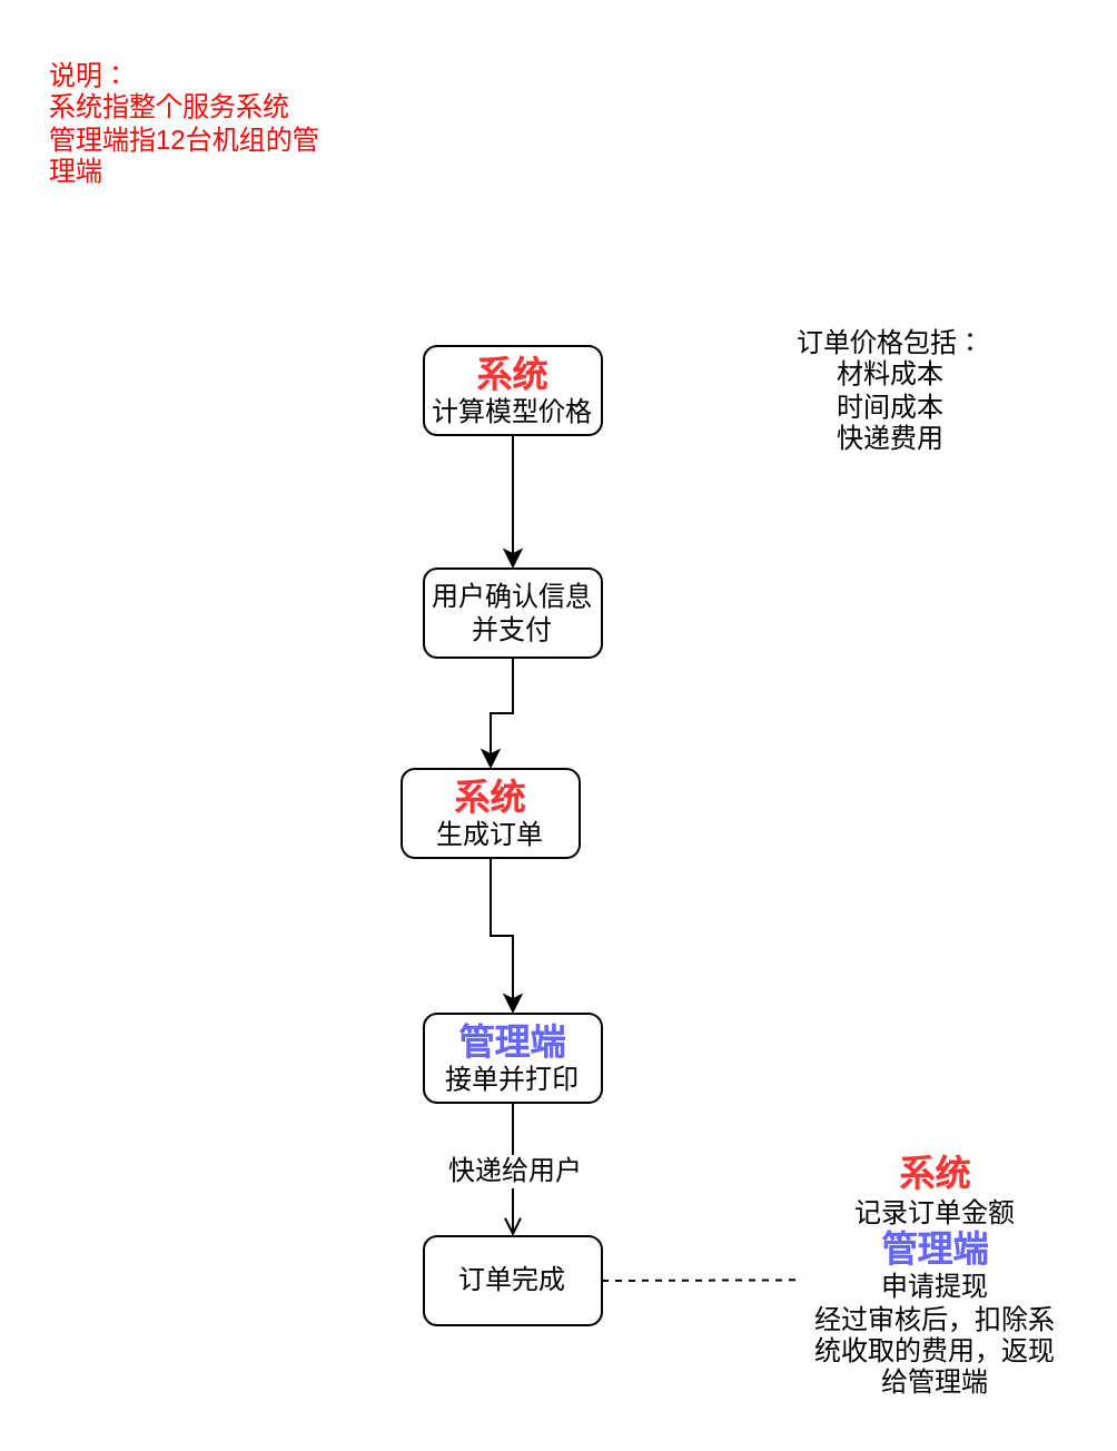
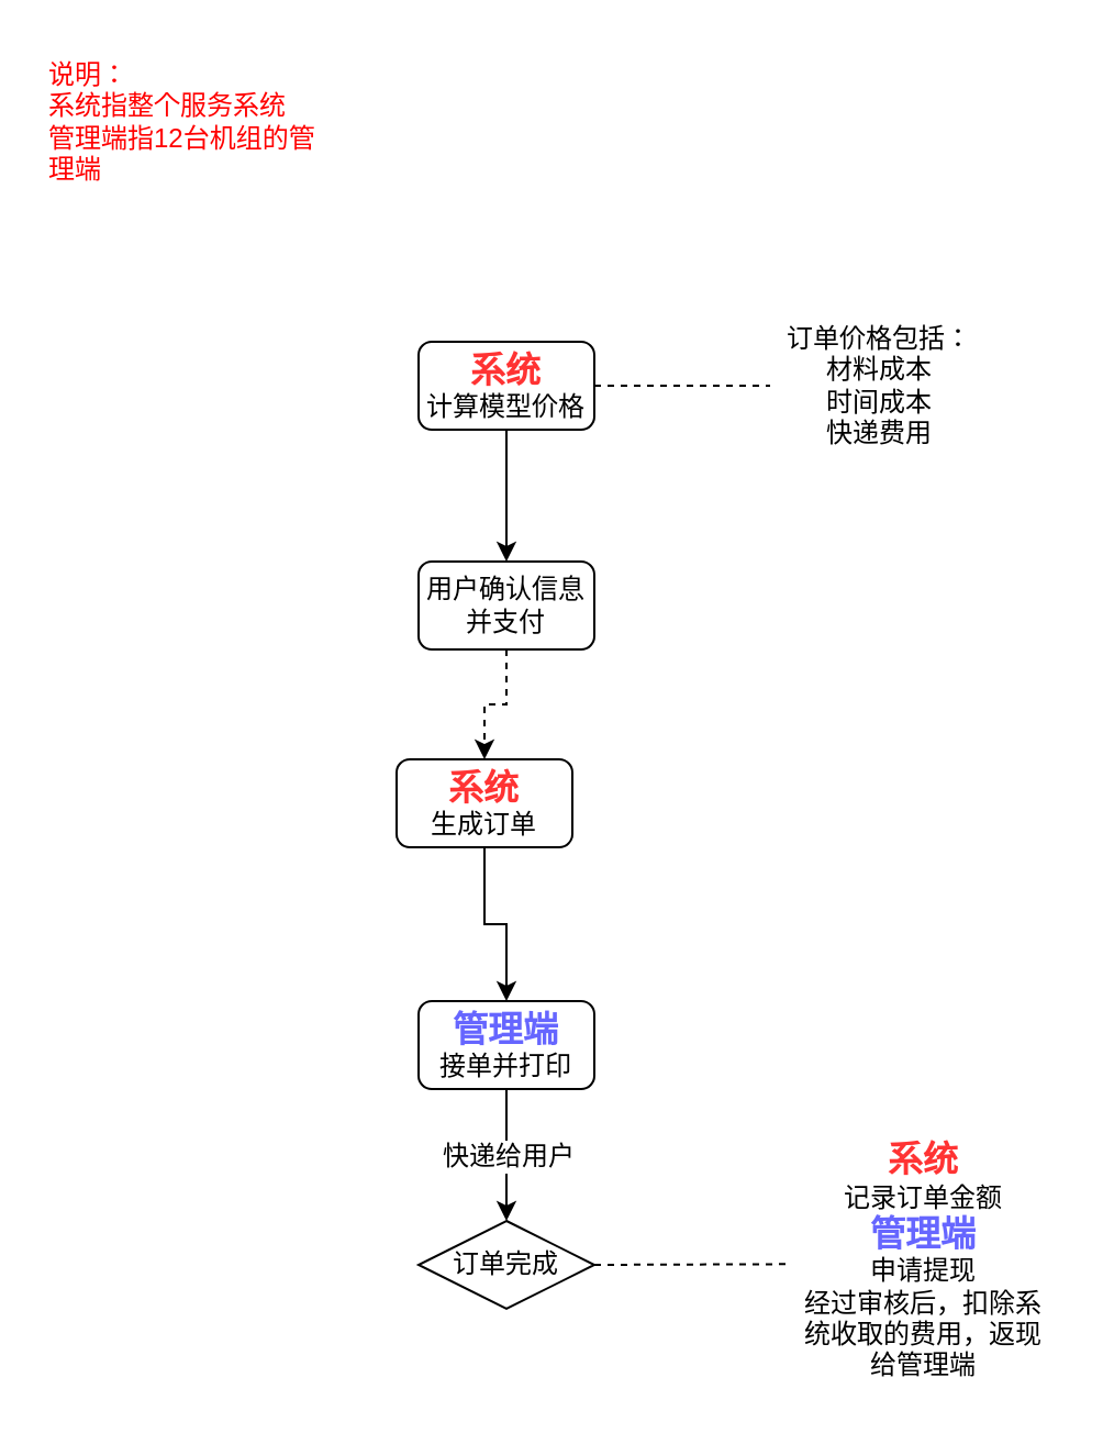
  <mxCell id="0" />
  <mxCell id="1" parent="0" />
  <mxCell id="2" style="edgeStyle=orthogonalEdgeStyle;rounded=0;orthogonalLoop=1;jettySize=auto;html=1;entryX=0.5;entryY=0;entryDx=0;entryDy=0;" edge="1" parent="1" source="3" target="5"><mxGeometry relative="1" as="geometry" /></mxCell>
  <mxCell id="3" value="&lt;b&gt;&lt;font color=&quot;#ff3333&quot; style=&quot;font-size: 16px&quot;&gt;系统&lt;/font&gt;&lt;/b&gt;&lt;br&gt;计算模型价格" style="rounded=1;whiteSpace=wrap;html=1;" vertex="1" parent="1"><mxGeometry x="190" y="155" width="80" height="40" as="geometry" /></mxCell>
- <mxCell id="4" style="edgeStyle=orthogonalEdgeStyle;rounded=0;orthogonalLoop=1;jettySize=auto;html=1;entryX=0.5;entryY=0;entryDx=0;entryDy=0;" edge="1" parent="1" source="5" target="9"><mxGeometry relative="1" as="geometry" /></mxCell>
+ <mxCell id="4" style="edgeStyle=orthogonalEdgeStyle;rounded=0;orthogonalLoop=1;jettySize=auto;html=1;entryX=0.5;entryY=0;entryDx=0;entryDy=0;dashed=1;" edge="1" parent="1" source="5" target="9"><mxGeometry relative="1" as="geometry" /></mxCell>
  <mxCell id="5" value="用户确认信息并支付" style="rounded=1;whiteSpace=wrap;html=1;" vertex="1" parent="1"><mxGeometry x="190" y="255" width="80" height="40" as="geometry" /></mxCell>
  <mxCell id="6" value="订单价格包括：&lt;br&gt;材料成本&lt;br&gt;时间成本&lt;br&gt;快递费用" style="text;html=1;strokeColor=none;fillColor=none;align=center;verticalAlign=middle;whiteSpace=wrap;rounded=0;" vertex="1" parent="1"><mxGeometry x="350" y="145" width="100" height="60" as="geometry" /></mxCell>
+ <mxCell id="7" value="" style="endArrow=none;dashed=1;html=1;rounded=0;entryX=0;entryY=0.5;entryDx=0;entryDy=0;exitX=1;exitY=0.5;exitDx=0;exitDy=0;" edge="1" parent="1" source="3" target="6"><mxGeometry width="50" height="50" relative="1" as="geometry"><mxPoint x="270" y="245" as="sourcePoint" /><mxPoint x="320" y="195" as="targetPoint" /></mxGeometry></mxCell>
  <mxCell id="8" style="edgeStyle=orthogonalEdgeStyle;rounded=0;orthogonalLoop=1;jettySize=auto;html=1;entryX=0.5;entryY=0;entryDx=0;entryDy=0;" edge="1" parent="1" source="9" target="10"><mxGeometry relative="1" as="geometry" /></mxCell>
  <mxCell id="9" value="&lt;font color=&quot;#ff3333&quot; size=&quot;1&quot;&gt;&lt;b style=&quot;font-size: 16px&quot;&gt;系统&lt;/b&gt;&lt;/font&gt;&lt;br&gt;生成订单" style="rounded=1;whiteSpace=wrap;html=1;" vertex="1" parent="1"><mxGeometry x="180" y="345" width="80" height="40" as="geometry" /></mxCell>
  <mxCell id="10" value="&lt;font color=&quot;#6666ff&quot; style=&quot;font-size: 16px&quot;&gt;&lt;b&gt;管理端&lt;/b&gt;&lt;/font&gt;&lt;br&gt;接单并打印" style="rounded=1;whiteSpace=wrap;html=1;" vertex="1" parent="1"><mxGeometry x="190" y="455" width="80" height="40" as="geometry" /></mxCell>
- <mxCell id="11" value="&lt;font style=&quot;font-size: 12px&quot;&gt;订单完成&lt;/font&gt;" style="rounded=1;whiteSpace=wrap;html=1;" vertex="1" parent="1"><mxGeometry x="190" y="555" width="80" height="40" as="geometry" /></mxCell>
- <mxCell id="12" value="" style="endArrow=open;html=1;rounded=0;fontSize=12;fontColor=#000000;exitX=0.5;exitY=1;exitDx=0;exitDy=0;entryX=0.5;entryY=0;entryDx=0;entryDy=0;" edge="1" parent="1" source="10" target="11"><mxGeometry relative="1" as="geometry"><mxPoint x="240" y="485" as="sourcePoint" /><mxPoint x="340" y="485" as="targetPoint" /></mxGeometry></mxCell>
+ <mxCell id="11" value="&lt;font style=&quot;font-size: 12px&quot;&gt;订单完成&lt;/font&gt;" style="rhombus;whiteSpace=wrap;html=1;" vertex="1" parent="1"><mxGeometry x="190" y="555" width="80" height="40" as="geometry" /></mxCell>
+ <mxCell id="12" value="" style="endArrow=classic;html=1;rounded=0;fontSize=12;fontColor=#000000;exitX=0.5;exitY=1;exitDx=0;exitDy=0;entryX=0.5;entryY=0;entryDx=0;entryDy=0;" edge="1" parent="1" source="10" target="11"><mxGeometry relative="1" as="geometry"><mxPoint x="240" y="485" as="sourcePoint" /><mxPoint x="340" y="485" as="targetPoint" /></mxGeometry></mxCell>
  <mxCell id="13" value="快递给用户" style="edgeLabel;resizable=0;html=1;align=center;verticalAlign=middle;fontSize=12;fontColor=#000000;" connectable="0" vertex="1" parent="12"><mxGeometry relative="1" as="geometry" /></mxCell>
  <mxCell id="14" value="&lt;b style=&quot;color: rgb(255 , 51 , 51) ; font-size: 16px&quot;&gt;系统&lt;br&gt;&lt;/b&gt;记录订单金额&lt;br&gt;&lt;b style=&quot;color: rgb(102 , 102 , 255) ; font-size: 16px&quot;&gt;管理端&lt;br&gt;&lt;/b&gt;申请提现&lt;br&gt;经过审核后，扣除系统收取的费用，返现给管理端" style="text;html=1;strokeColor=none;fillColor=none;align=center;verticalAlign=middle;whiteSpace=wrap;rounded=0;" vertex="1" parent="1"><mxGeometry x="360" y="515" width="120" height="115" as="geometry" /></mxCell>
  <mxCell id="15" value="" style="endArrow=none;dashed=1;html=1;rounded=0;entryX=0;entryY=0.5;entryDx=0;entryDy=0;exitX=1;exitY=0.5;exitDx=0;exitDy=0;" edge="1" parent="1" source="11"><mxGeometry width="50" height="50" relative="1" as="geometry"><mxPoint x="280" y="574.66" as="sourcePoint" /><mxPoint x="360" y="574.66" as="targetPoint" /></mxGeometry></mxCell>
  <mxCell id="16" value="&lt;font color=&quot;#ff0000&quot;&gt;说明：&lt;br&gt;系统指整个服务系统&lt;br&gt;管理端指12台机组的管理端&lt;/font&gt;" style="text;html=1;strokeColor=none;fillColor=none;align=left;verticalAlign=middle;whiteSpace=wrap;rounded=0;" vertex="1" parent="1"><mxGeometry x="20" y="20" width="130" height="70" as="geometry" /></mxCell>
